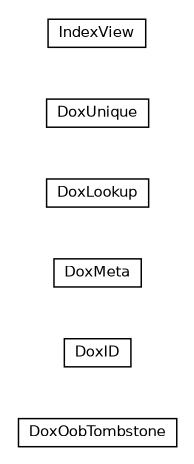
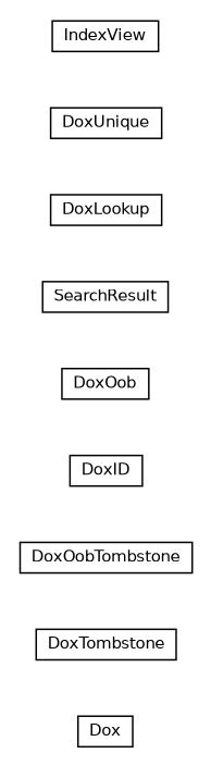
  digraph {
    nodesep=0.25
    ranksep=0.5
    rankdir=LR
    node [fontcolor=black fontname=Helvetica fontsize=10.0 shape=plaintext]
+   n1 [label=<<table title="net.trajano.doxdb.Dox" border="0" cellborder="1" cellspacing="0" cellpadding="2" port="p" href="./Dox.html"> 		<tr><td><table border="0" cellspacing="0" cellpadding="1"> <tr><td align="center" balign="center"> Dox </td></tr> 		</table></td></tr> 		</table>>]
+   n2 [label=<<table title="net.trajano.doxdb.DoxTombstone" border="0" cellborder="1" cellspacing="0" cellpadding="2" port="p" href="./DoxTombstone.html"> 		<tr><td><table border="0" cellspacing="0" cellpadding="1"> <tr><td align="center" balign="center"> DoxTombstone </td></tr> 		</table></td></tr> 		</table>>]
    n3 [label=<<table title="net.trajano.doxdb.DoxOobTombstone" border="0" cellborder="1" cellspacing="0" cellpadding="2" port="p" href="./DoxOobTombstone.html"> 		<tr><td><table border="0" cellspacing="0" cellpadding="1"> <tr><td align="center" balign="center"> DoxOobTombstone </td></tr> 		</table></td></tr> 		</table>>]
    n4 [label=<<table title="net.trajano.doxdb.DoxID" border="0" cellborder="1" cellspacing="0" cellpadding="2" port="p" href="./DoxID.html"> 		<tr><td><table border="0" cellspacing="0" cellpadding="1"> <tr><td align="center" balign="center"> DoxID </td></tr> 		</table></td></tr> 		</table>>]
-   n6 [label=<<table title="net.trajano.doxdb.DoxMeta" border="0" cellborder="1" cellspacing="0" cellpadding="2" port="p" href="./DoxMeta.html"> 		<tr><td><table border="0" cellspacing="0" cellpadding="1"> <tr><td align="center" balign="center"> DoxMeta </td></tr> 		</table></td></tr> 		</table>>]
+   n5 [label=<<table title="net.trajano.doxdb.DoxOob" border="0" cellborder="1" cellspacing="0" cellpadding="2" port="p" href="./DoxOob.html"> 		<tr><td><table border="0" cellspacing="0" cellpadding="1"> <tr><td align="center" balign="center"> DoxOob </td></tr> 		</table></td></tr> 		</table>>]
+   n7 [label=<<table title="net.trajano.doxdb.SearchResult" border="0" cellborder="1" cellspacing="0" cellpadding="2" port="p" href="./SearchResult.html"> 		<tr><td><table border="0" cellspacing="0" cellpadding="1"> <tr><td align="center" balign="center"> SearchResult </td></tr> 		</table></td></tr> 		</table>>]
    n8 [label=<<table title="net.trajano.doxdb.DoxLookup" border="0" cellborder="1" cellspacing="0" cellpadding="2" port="p" href="./DoxLookup.html"> 		<tr><td><table border="0" cellspacing="0" cellpadding="1"> <tr><td align="center" balign="center"> DoxLookup </td></tr> 		</table></td></tr> 		</table>>]
    n9 [label=<<table title="net.trajano.doxdb.DoxUnique" border="0" cellborder="1" cellspacing="0" cellpadding="2" port="p" href="./DoxUnique.html"> 		<tr><td><table border="0" cellspacing="0" cellpadding="1"> <tr><td align="center" balign="center"> DoxUnique </td></tr> 		</table></td></tr> 		</table>>]
    n10 [label=<<table title="net.trajano.doxdb.IndexView" border="0" cellborder="1" cellspacing="0" cellpadding="2" port="p" href="./IndexView.html"> 		<tr><td><table border="0" cellspacing="0" cellpadding="1"> <tr><td align="center" balign="center"> IndexView </td></tr> 		</table></td></tr> 		</table>>]
  }
